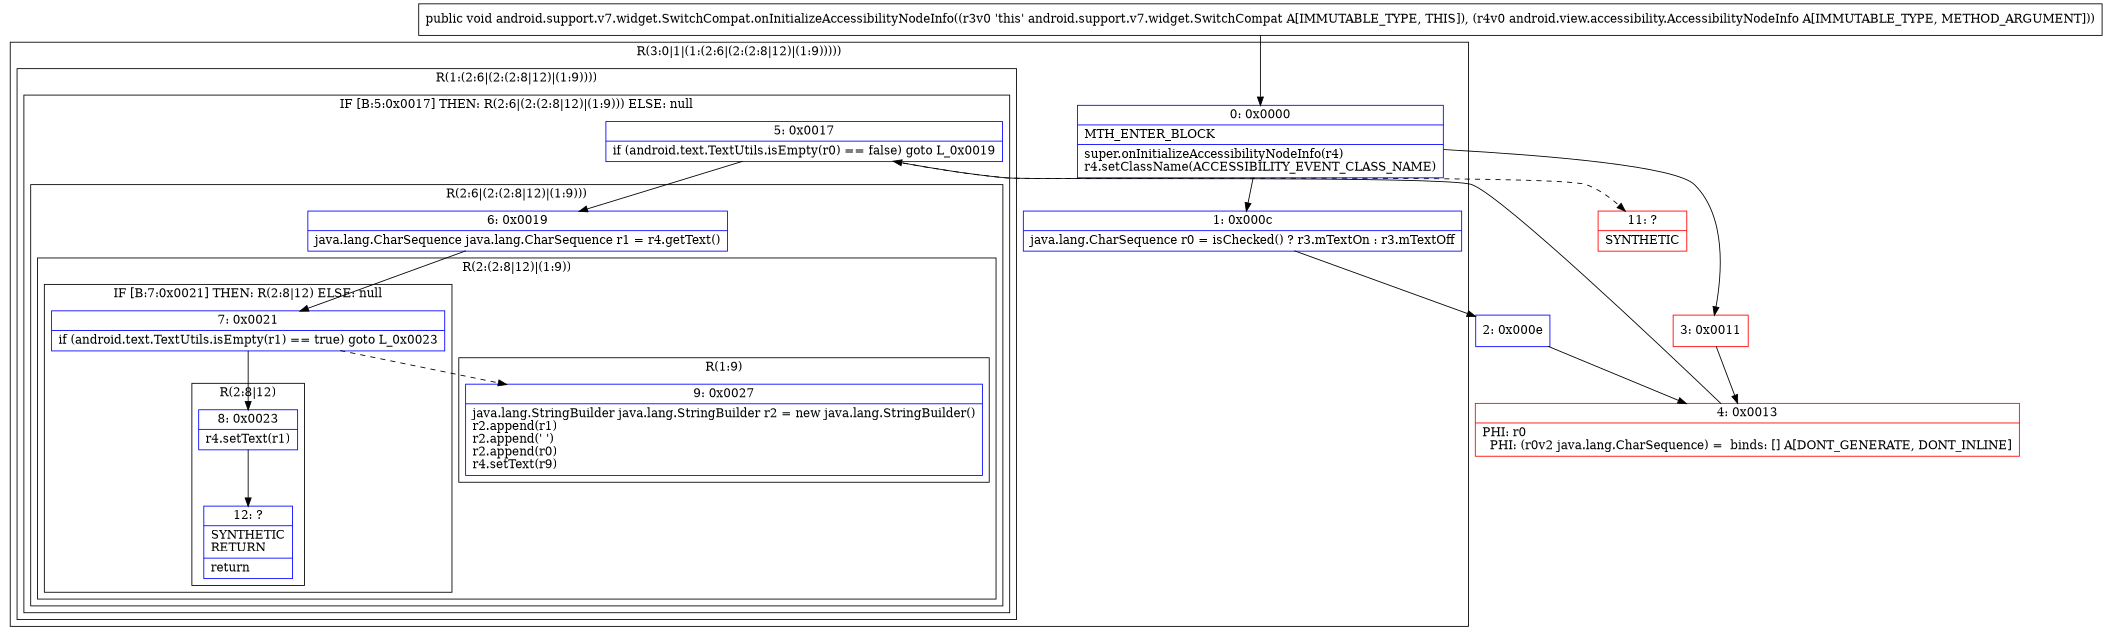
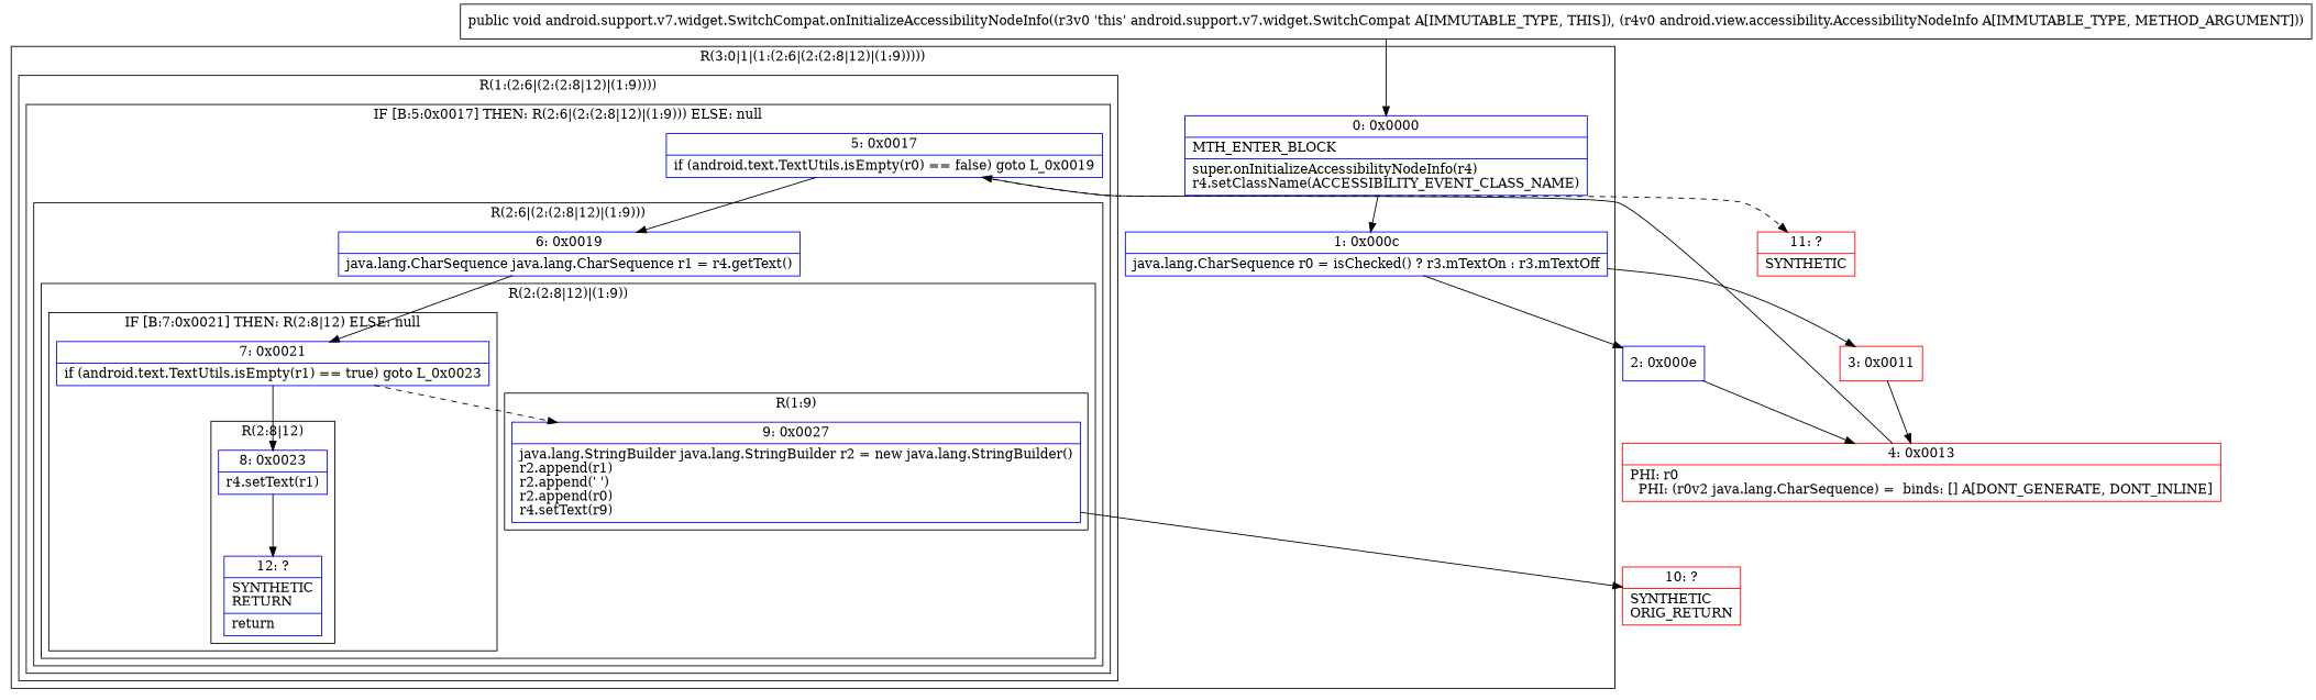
  digraph {
    node [color=blue shape=record]
    n1 [label="{8\:\ 0x0023|r4.setText(r1)\l}"]
    n2 [label="{12\:\ ?|SYNTHETIC\lRETURN\l|return\l}"]
    n3 [label="{7\:\ 0x0021|if (android.text.TextUtils.isEmpty(r1) == true) goto L_0x0023\l}"]
    n4 [label="{9\:\ 0x0027|java.lang.StringBuilder java.lang.StringBuilder r2 = new java.lang.StringBuilder()\lr2.append(r1)\lr2.append(' ')\lr2.append(r0)\lr4.setText(r9)\l}"]
    n5 [label="{6\:\ 0x0019|java.lang.CharSequence java.lang.CharSequence r1 = r4.getText()\l}"]
    n6 [label="{5\:\ 0x0017|if (android.text.TextUtils.isEmpty(r0) == false) goto L_0x0019\l}"]
    n7 [label="{0\:\ 0x0000|MTH_ENTER_BLOCK\l|super.onInitializeAccessibilityNodeInfo(r4)\lr4.setClassName(ACCESSIBILITY_EVENT_CLASS_NAME)\l}"]
    n8 [label="{1\:\ 0x000c|java.lang.CharSequence r0 = isChecked() ? r3.mTextOn : r3.mTextOff\l}"]
+   n9 [color=red label="{10\:\ ?|SYNTHETIC\lORIG_RETURN\l}"]
    n10 [color=red label="{11\:\ ?|SYNTHETIC\l}"]
    n11 [label="{2\:\ 0x000e}"]
    n12 [color=red label="{3\:\ 0x0011}"]
    n13 [color=red label="{4\:\ 0x0013|PHI: r0 \l  PHI: (r0v2 java.lang.CharSequence) =  binds: [] A[DONT_GENERATE, DONT_INLINE]\l}"]
    n14 [label="{public void android.support.v7.widget.SwitchCompat.onInitializeAccessibilityNodeInfo((r3v0 'this' android.support.v7.widget.SwitchCompat A[IMMUTABLE_TYPE, THIS]), (r4v0 android.view.accessibility.AccessibilityNodeInfo A[IMMUTABLE_TYPE, METHOD_ARGUMENT])) }" color=""]
    subgraph cluster_1 {
      label="R(3:0|1|(1:(2:6|(2:(2:8|12)|(1:9)))))"
      n7
      n8
      subgraph cluster_2 {
        label="R(1:(2:6|(2:(2:8|12)|(1:9))))"
        subgraph cluster_3 {
          label="IF [B:5:0x0017] THEN: R(2:6|(2:(2:8|12)|(1:9))) ELSE: null"
          n6
          subgraph cluster_4 {
            label="R(2:6|(2:(2:8|12)|(1:9)))"
            n5
            subgraph cluster_5 {
              label="R(2:(2:8|12)|(1:9))"
              subgraph cluster_6 {
                label="IF [B:7:0x0021] THEN: R(2:8|12) ELSE: null"
                n3
                subgraph cluster_7 {
                  label="R(2:8|12)"
                  n1
                  n2
                }
              }
              subgraph cluster_8 {
                label="R(1:9)"
                n4
              }
            }
          }
        }
      }
    }
    n1 -> n2
    n3 -> n1
    n3 -> n4 [style=dashed]
+   n4 -> n9
    n5 -> n3
    n6 -> n5
    n6 -> n10 [style=dashed]
    n7 -> n8
    n8 -> n11
-   n7 -> n12
+   n8 -> n12
    n11 -> n13
    n12 -> n13
    n13 -> n6
    n14 -> n7
  }
